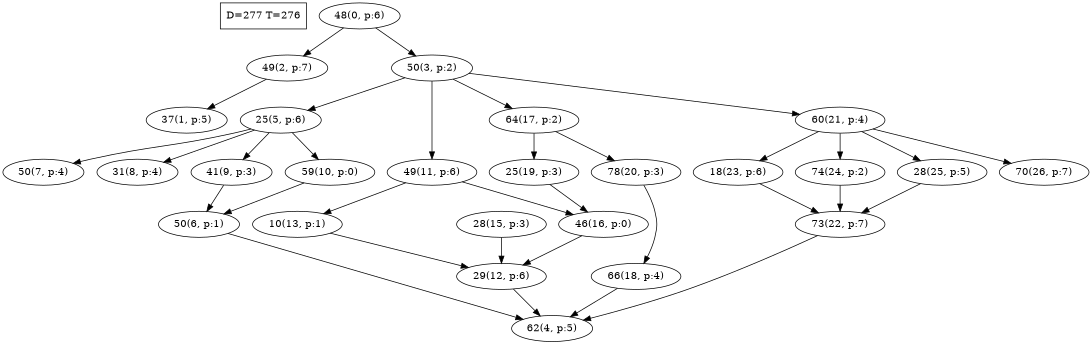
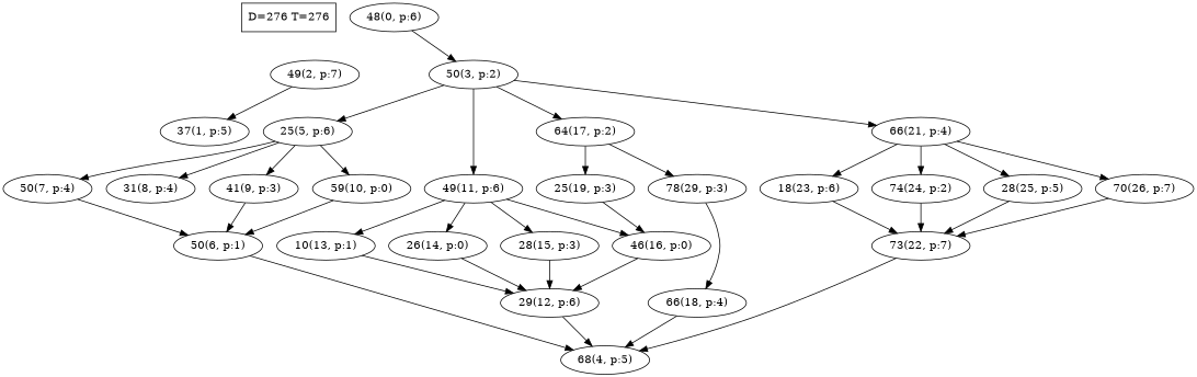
  digraph {
-   n1 [label="D=277 T=276" shape=box]
+   n1 [label="D=276 T=276" shape=box]
    n2 [label="48(0, p:6)"]
    n3 [label="49(2, p:7)"]
    n4 [label="50(3, p:2)"]
    n5 [label="37(1, p:5)"]
    n6 [label="25(5, p:6)"]
    n7 [label="49(11, p:6)"]
    n8 [label="64(17, p:2)"]
-   n9 [label="60(21, p:4)"]
+   n9 [label="66(21, p:4)"]
    n10 [label="50(7, p:4)"]
    n11 [label="31(8, p:4)"]
    n12 [label="41(9, p:3)"]
    n13 [label="59(10, p:0)"]
    n14 [label="10(13, p:1)"]
+   n15 [label="26(14, p:0)"]
    n16 [label="28(15, p:3)"]
    n17 [label="46(16, p:0)"]
    n18 [label="25(19, p:3)"]
-   n19 [label="78(20, p:3)"]
+   n19 [label="78(29, p:3)"]
    n20 [label="18(23, p:6)"]
    n21 [label="74(24, p:2)"]
    n22 [label="28(25, p:5)"]
    n23 [label="70(26, p:7)"]
-   n24 [label="62(4, p:5)"]
+   n24 [label="68(4, p:5)"]
    n25 [label="50(6, p:1)"]
    n26 [label="29(12, p:6)"]
    n27 [label="66(18, p:4)"]
    n28 [label="73(22, p:7)"]
-   n2 -> n3
    n2 -> n4
    n3 -> n5
    n4 -> n6
    n4 -> n7
    n4 -> n8
    n4 -> n9
    n6 -> n10
    n6 -> n11
    n6 -> n12
    n6 -> n13
    n7 -> n14
+   n7 -> n15
+   n7 -> n16
    n7 -> n17
    n8 -> n18
    n8 -> n19
    n9 -> n20
    n9 -> n21
    n9 -> n22
    n9 -> n23
+   n10 -> n25
    n12 -> n25
    n13 -> n25
    n14 -> n26
+   n15 -> n26
    n16 -> n26
    n17 -> n26
    n18 -> n17
    n19 -> n27
    n20 -> n28
    n21 -> n28
    n22 -> n28
+   n23 -> n28
    n25 -> n24
    n26 -> n24
    n27 -> n24
    n28 -> n24
  }
